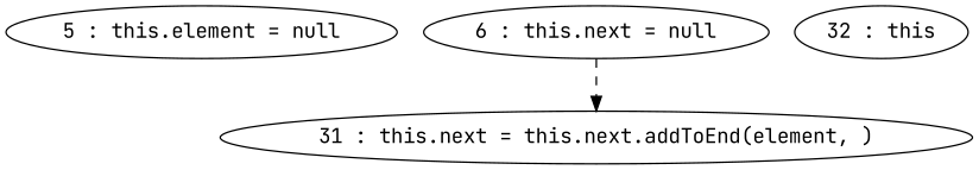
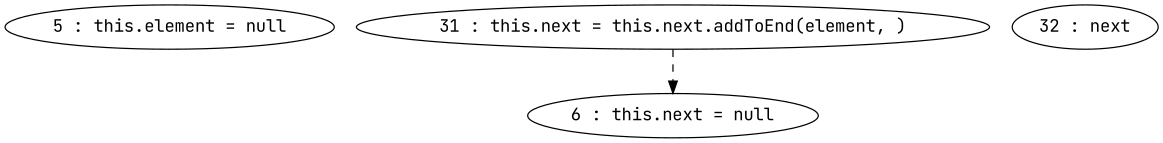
  digraph {
    fontname="JetBrains Mono"
    node [fontname="JetBrains Mono"]
    "5 : this.element = null"
    "6 : this.next = null"
    "31 : this.next = this.next.addToEnd(element, )"
-   "32 : this"
-   "6 : this.next = null" -> "31 : this.next = this.next.addToEnd(element, )" [style=dashed fontname="JetBrains Mono"]
+   "32 : this" [label="32 : next"]
+   "31 : this.next = this.next.addToEnd(element, )" -> "6 : this.next = null" [style=dashed fontname="JetBrains Mono"]
  }
